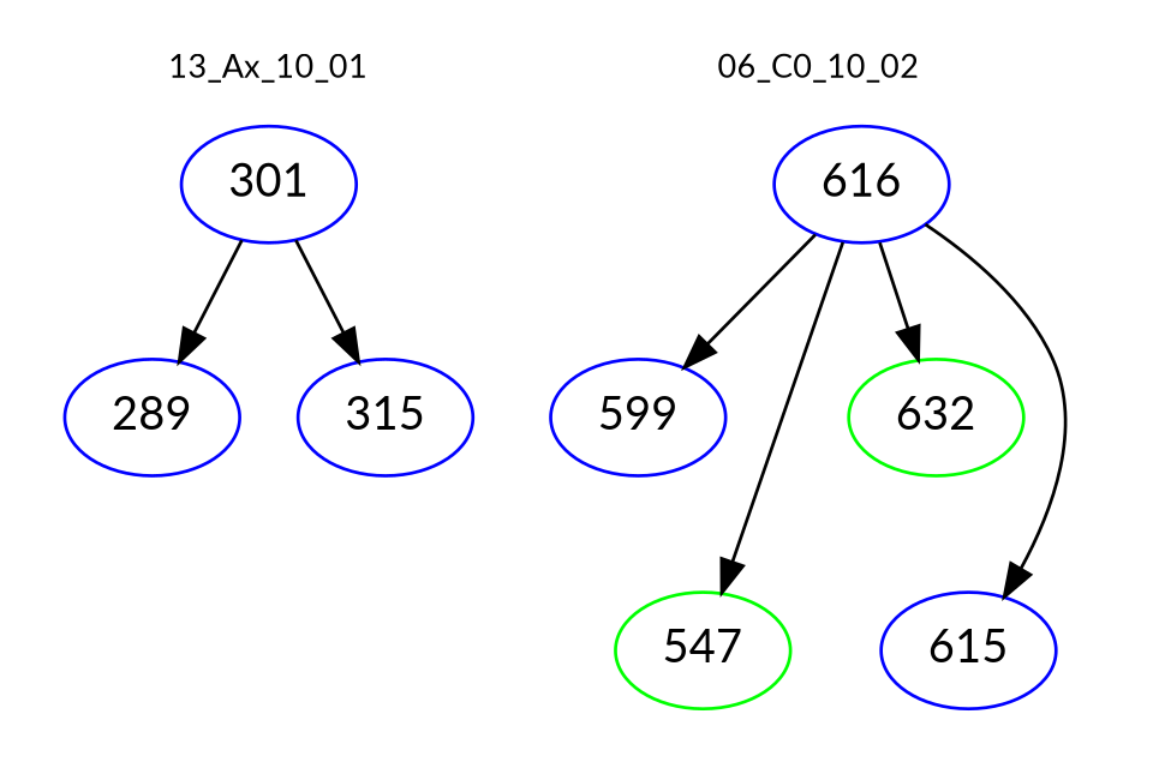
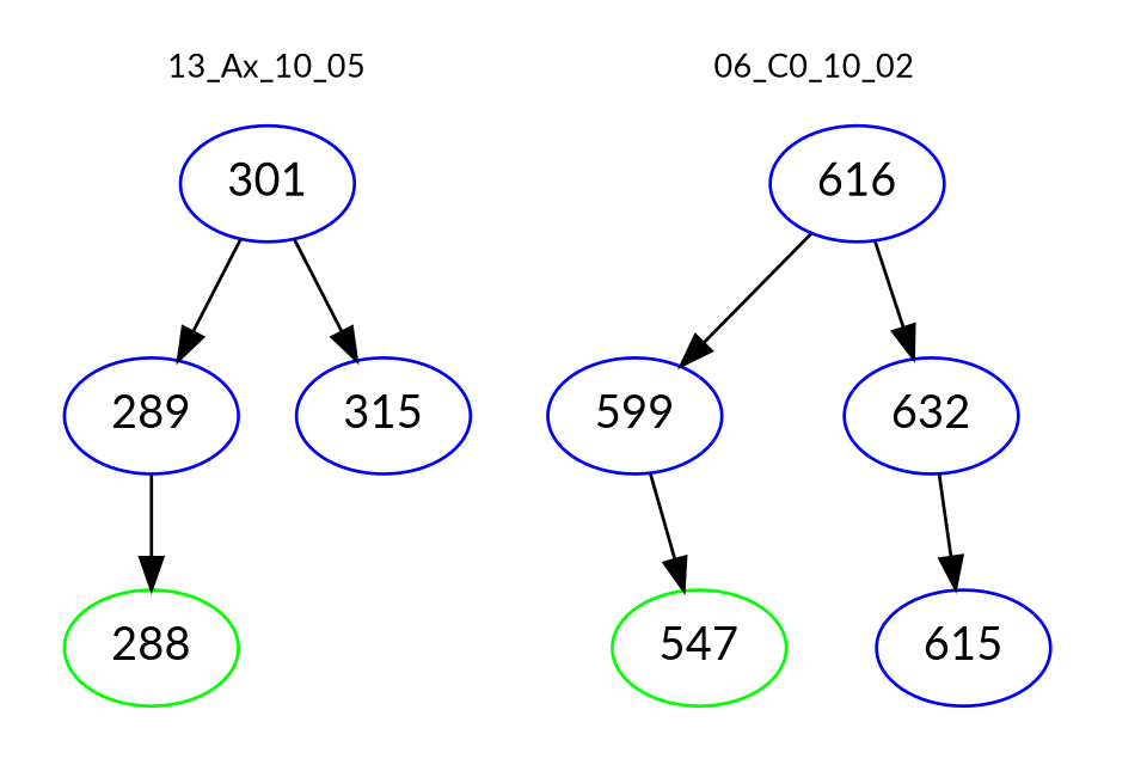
  digraph {
    fontname=Lato
    node [color=blue fontname=Lato]
    edge [color=black fontname=Lato]
    n1 [label=301]
    n2 [label=289]
    n3 [label=315]
+   n4 [color=green label=288]
    n5 [label=616]
    n6 [label=599]
-   n7 [color=green label=632]
+   n7 [label=632]
    n8 [color=green label=547]
    n9 [label=615]
    subgraph cluster_1 {
      color=white
      fontsize=10
-     label="13_Ax_10_01"
+     label="13_Ax_10_05"
      n1
      n2
      n3
+     n4
    }
    subgraph cluster_2 {
      color=white
      fontsize=10
      label="06_C0_10_02"
      n5
      n6
      n7
      n8
      n9
    }
    n1 -> n2
    n1 -> n3
+   n2 -> n4
    n5 -> n6
    n5 -> n7
-   n5 -> n8
-   n5 -> n9
+   n6 -> n8
+   n7 -> n9
  }
